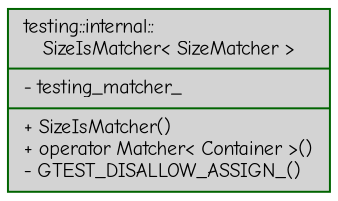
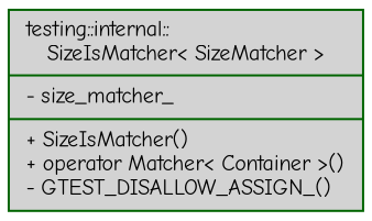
  digraph {
    fontname="Comic Neue"
-   n1 [color=darkgreen fillcolor=lightgrey fontcolor=black fontname="Comic Neue" fontsize=10 height=0.2 label="{testing::internal::\lSizeIsMatcher\< SizeMatcher \>\n|- testing_matcher_\l|+ SizeIsMatcher()\l+ operator Matcher\< Container \>()\l- GTEST_DISALLOW_ASSIGN_()\l}" shape=record style=filled width=0.4]
+   n1 [color=darkgreen fillcolor=lightgrey fontcolor=black fontname="Comic Neue" fontsize=10 height=0.2 label="{testing::internal::\lSizeIsMatcher\< SizeMatcher \>\n|- size_matcher_\l|+ SizeIsMatcher()\l+ operator Matcher\< Container \>()\l- GTEST_DISALLOW_ASSIGN_()\l}" shape=record style=filled width=0.4]
  }
